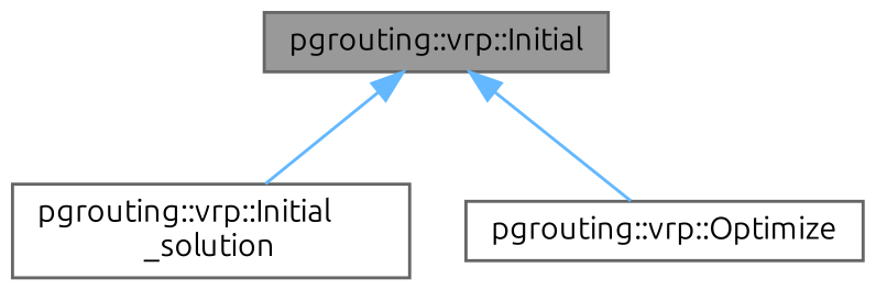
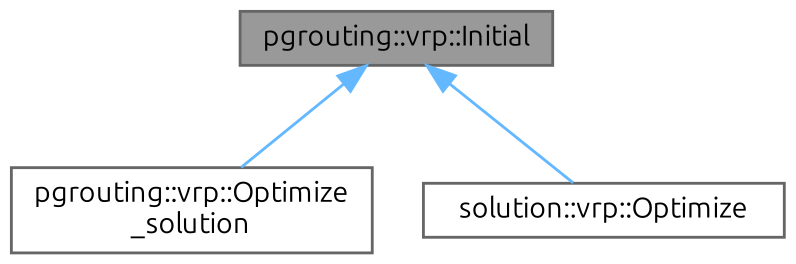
  digraph {
    fontname=Ubuntu
    node [color=gray40 fillcolor=white fontname=Ubuntu fontsize=10 shape=box style=filled]
    edge [color=steelblue1 dir=back fontname=Ubuntu fontsize=10 labelfontname=Helvetica labelfontsize=10 style=solid]
    n1 [fillcolor=grey60 fontcolor=black height=0.2 label="pgrouting::vrp::Initial" width=0.4]
-   n2 [height=0.2 label="pgrouting::vrp::Initial\l_solution" width=0.4]
-   n3 [height=0.2 label="pgrouting::vrp::Optimize" width=0.4]
+   n2 [height=0.2 label="pgrouting::vrp::Optimize\l_solution" width=0.4]
+   n3 [height=0.2 label="solution::vrp::Optimize" width=0.4]
    n1 -> n2
    n1 -> n3
  }
